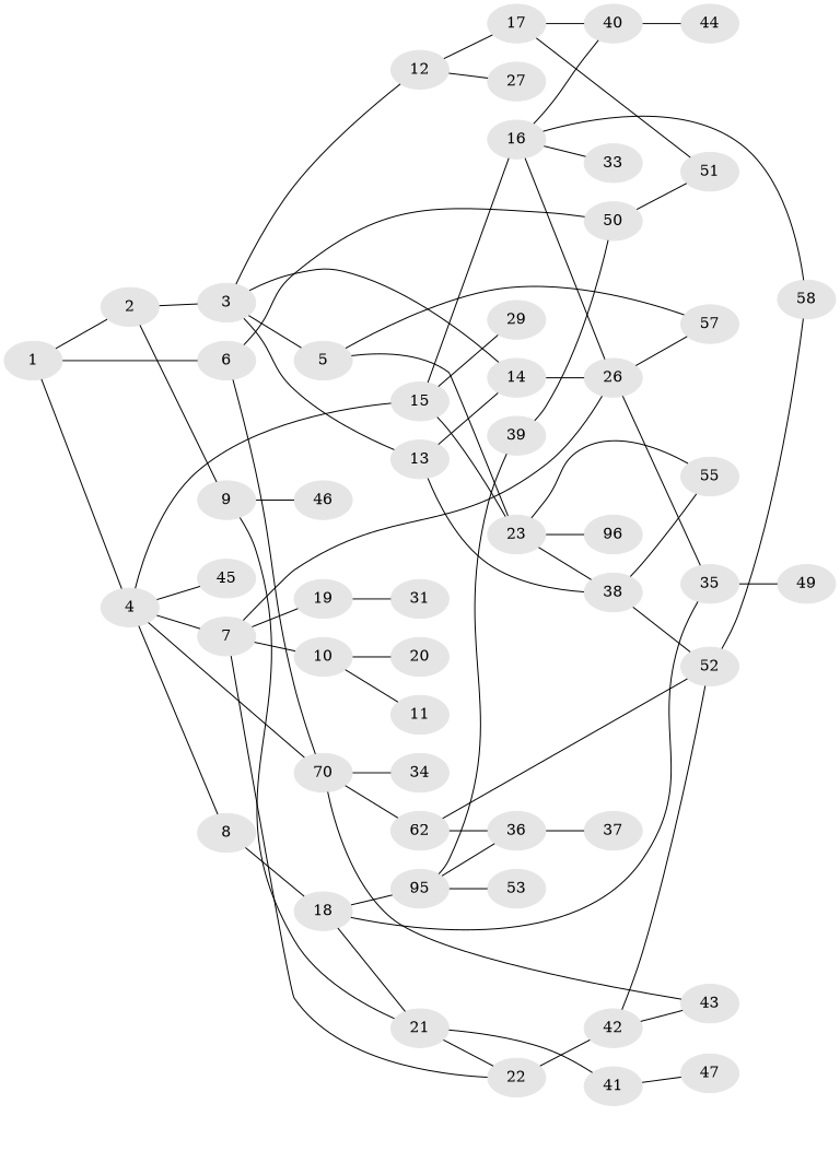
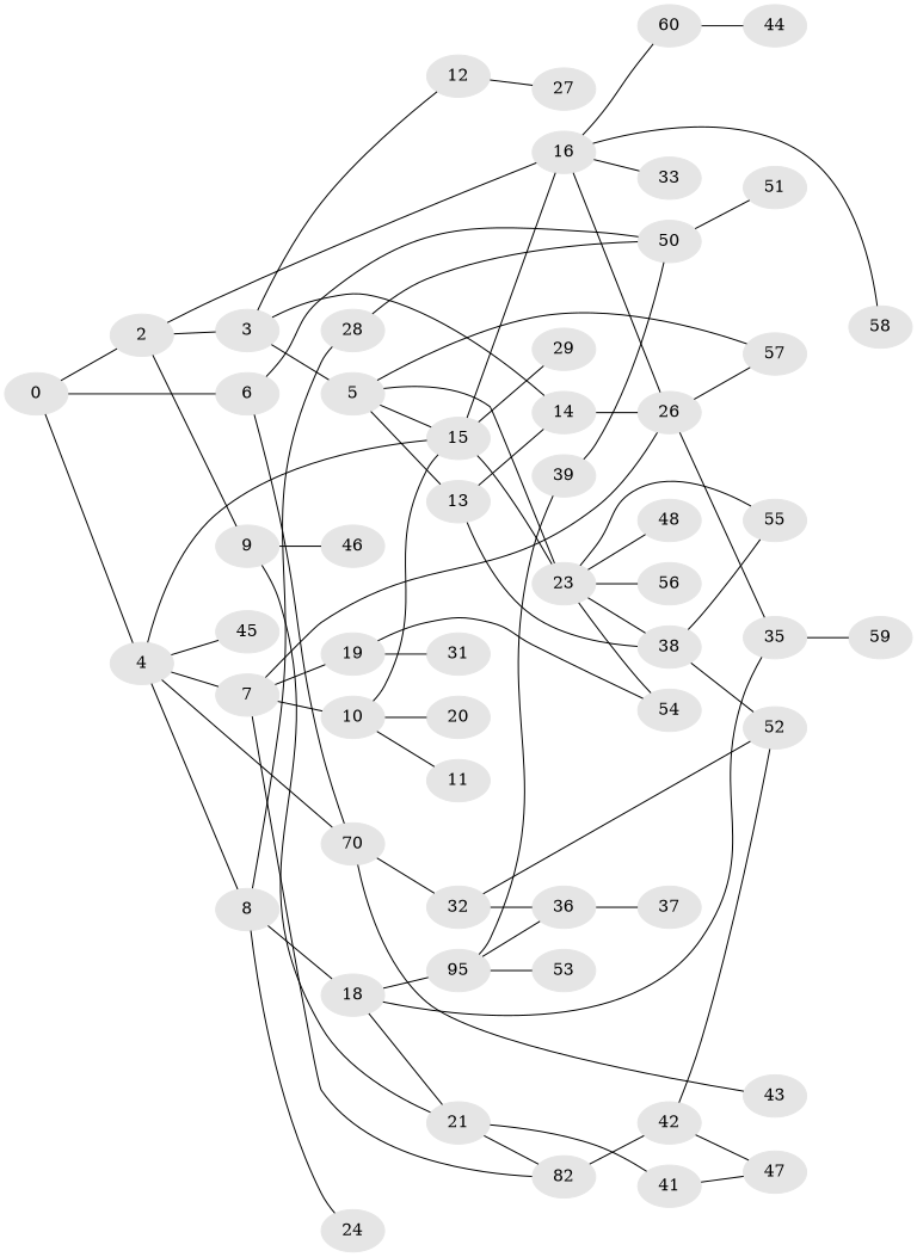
  graph {
    rankdir=LR
    node [color=gray90 style=filled]
-   1
+   1 [label=0]
    2
    4
    6
    3
    9
    16
    7
    8
    15
    n11 [label=70]
    45
    50
    5
    12
    13
    14
    21
    46
    26
    33
-   40
+   40 [label=60]
    58
    23
    57
-   17
    27
    38
    10
    19
-   22
+   22 [label=82]
    18
+   24
+   28
    29
-   32 [label=62]
-   34
+   32
    43
+   48
+   54
    55
-   56 [label=96]
+   56
    11
    20
    31
    42
    35
    n48 [label=95]
    41
    51
    52
    44
    36
    39
    53
-   49
+   49 [label=59]
    47
    37
    1 -- 2
    1 -- 4
    1 -- 6
    2 -- 3
    2 -- 9
+   2 -- 16
    4 -- 7
    4 -- 8
    4 -- 15
    4 -- n11
    4 -- 45
    6 -- n11
    6 -- 50
    3 -- 5
    3 -- 12
-   3 -- 13
+   5 -- 13
    3 -- 14
    9 -- 21
    9 -- 46
    16 -- 26
    16 -- 33
    16 -- 40
    16 -- 58
    7 -- 26
    7 -- 10
    7 -- 19
    7 -- 22
    8 -- 18
+   8 -- 24
+   8 -- 28
    15 -- 16
    15 -- 23
    15 -- 29
    n11 -- 32
-   n11 -- 34
    n11 -- 43
    50 -- 51
+   5 -- 15
    5 -- 23
    5 -- 57
-   12 -- 17
    12 -- 27
    13 -- 14
    13 -- 38
    14 -- 26
    21 -- 22
    21 -- 41
    26 -- 57
    26 -- 35
    40 -- 44
    23 -- 38
+   23 -- 48
+   23 -- 54
    23 -- 55
    23 -- 56
-   17 -- 40
-   17 -- 51
    38 -- 55
    38 -- 52
+   10 -- 15
    10 -- 11
    10 -- 20
+   19 -- 54
    19 -- 31
    22 -- 42
    18 -- 21
    18 -- 35
    18 -- n48
+   28 -- 50
    32 -- 52
    32 -- 36
-   42 -- 43
+   42 -- 47
    42 -- 52
    35 -- 49
    n48 -- 36
    n48 -- 39
    n48 -- 53
    41 -- 47
-   52 -- 58
    36 -- 37
    39 -- 50
  }
